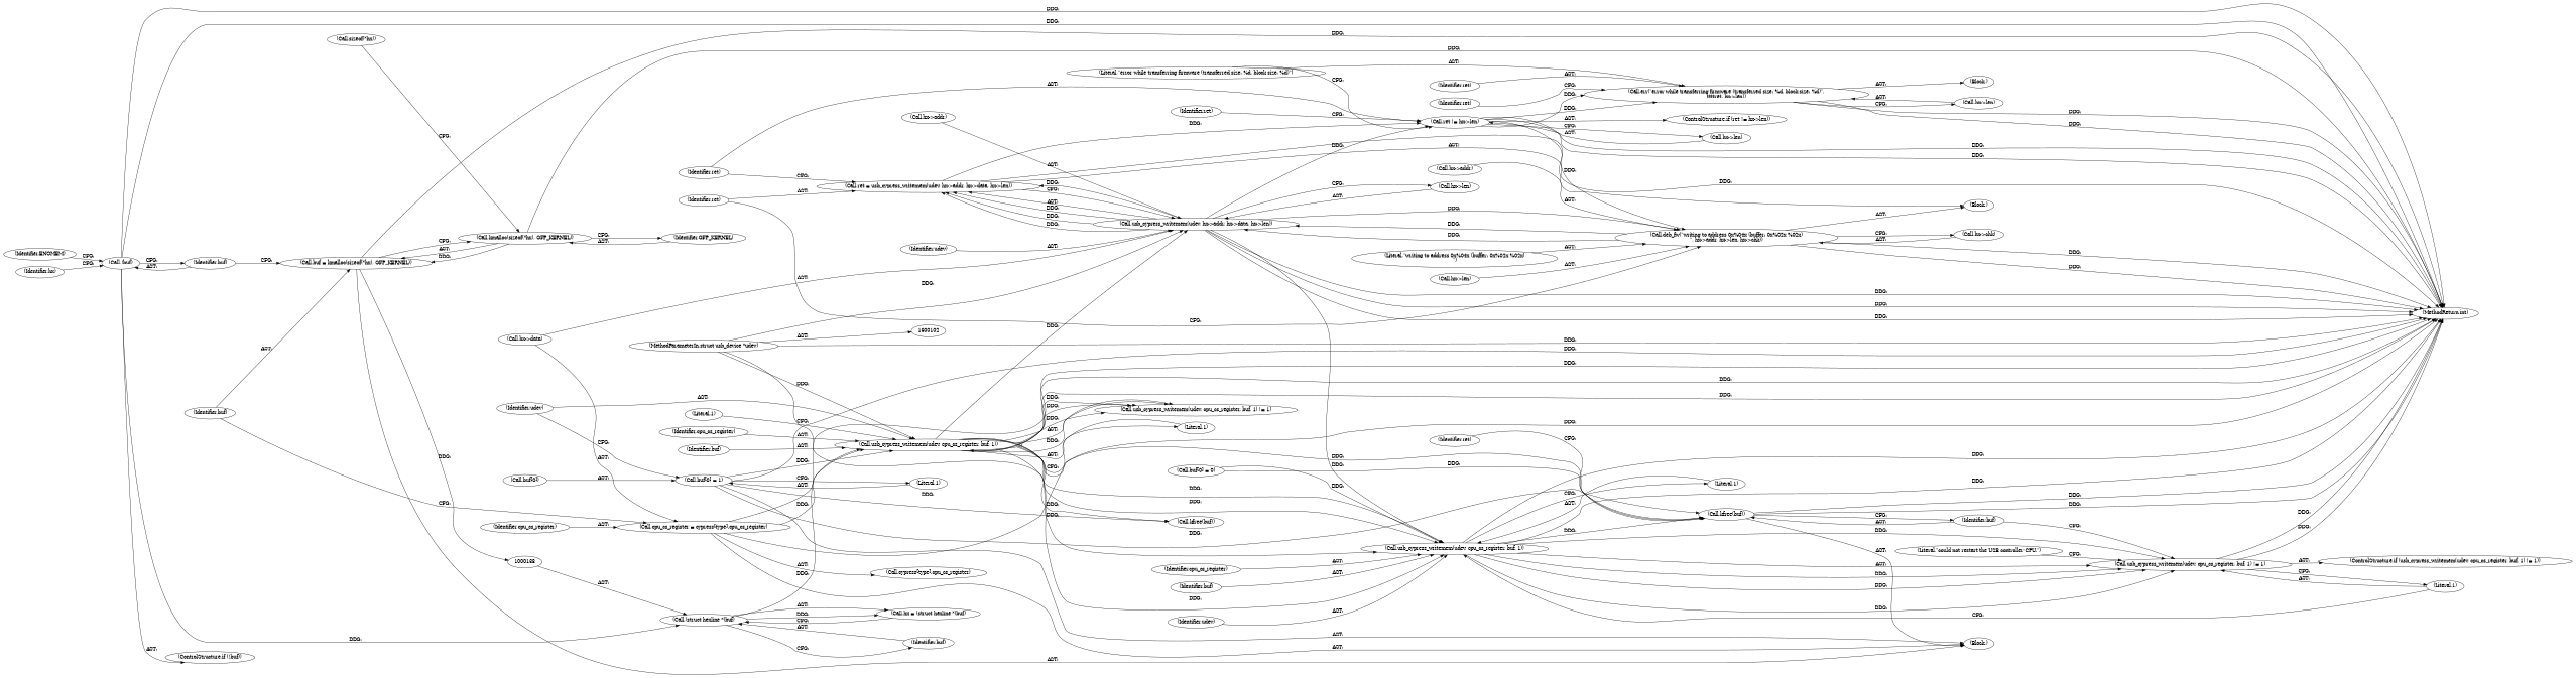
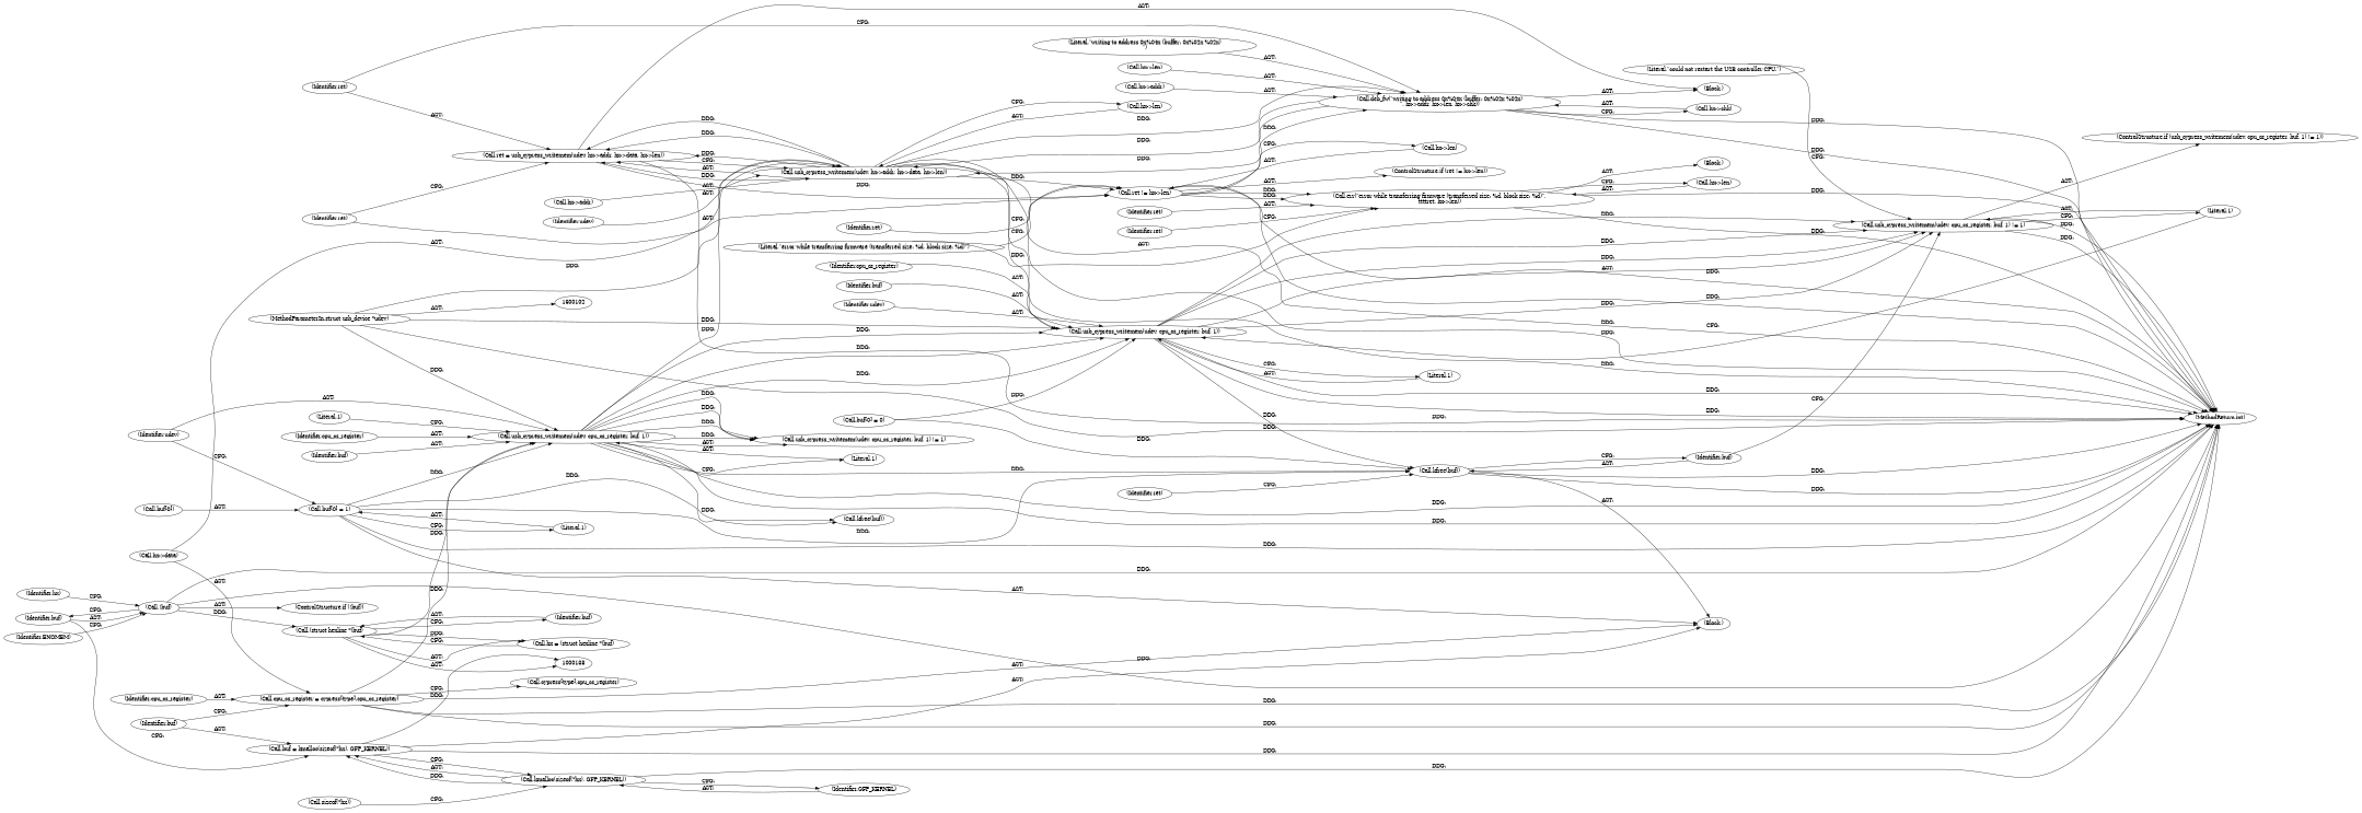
  digraph {
    rankdir=LR
    n1 [label="(Call,ret = usb_cypress_writemem(udev, hx->addr, hx->data, hx->len))"]
    n2 [label="(Call,usb_cypress_writemem(udev, hx->addr, hx->data, hx->len))"]
    n3 [label="(Call,ret != hx->len)"]
    n4 [label="(MethodReturn,int)"]
    n5 [label="(Block,)"]
    n6 [label="(Call,deb_fw(\"writing to address 0x%04x (buffer: 0x%02x %02x)\n\", hx->addr, hx->len, hx->chk))"]
    n7 [label="(Call,usb_cypress_writemem(udev, cpu_cs_register, buf, 1))"]
    n8 [label="(Call,hx->len)"]
    n9 [label="(Call,err(\"error while transferring firmware (transferred size: %d, block size: %d)\",\n\t\t\t\tret, hx->len))"]
    n10 [label="(ControlStructure,if (ret != hx->len))"]
    n11 [label="(Call,hx->len)"]
    n12 [label="(Call,hx->chk)"]
    n13 [label="(Call,kfree(buf))"]
    n14 [label="(Call,usb_cypress_writemem(udev, cpu_cs_register, buf, 1) != 1)"]
    n15 [label="(Literal,1)"]
    n16 [label="(Call,usb_cypress_writemem(udev, cpu_cs_register, buf, 1))"]
    n17 [label="(Literal,1)"]
    n18 [label="(Call,kfree(buf))"]
    n19 [label="(Call,usb_cypress_writemem(udev, cpu_cs_register, buf, 1) != 1)"]
    n20 [label="(Block,)"]
    n21 [label="(Identifier,buf)"]
    n22 [label="(MethodParameterIn,struct usb_device *udev)"]
    n23 [label=1600102]
    n24 [label="(Call,cpu_cs_register = cypress[type].cpu_cs_register)"]
    n25 [label="(Call,cypress[type].cpu_cs_register)"]
    n26 [label="(Call,buf[0] = 1)"]
    n27 [label="(Literal,1)"]
    n28 [label="(Call,(struct hexline *)buf)"]
    n29 [label="(Identifier,buf)"]
    n30 [label="(Call,hx = (struct hexline *)buf)"]
    n31 [label="(Call,!buf)"]
    n32 [label="(Identifier,buf)"]
    n33 [label="(ControlStructure,if (!buf))"]
    n34 [label="(Call,buf = kmalloc(sizeof(*hx), GFP_KERNEL))"]
    n35 [label="(Call,kmalloc(sizeof(*hx), GFP_KERNEL))"]
    1000138
    n37 [label="(Identifier,GFP_KERNEL)"]
    n38 [label="(Block,)"]
    n39 [label="(Call,hx->len)"]
    n40 [label="(Literal,1)"]
    n41 [label="(ControlStructure,if (usb_cypress_writemem(udev, cpu_cs_register, buf, 1) != 1))"]
    n42 [label="(Identifier,ret)"]
    n43 [label="(Identifier,ret)"]
    n44 [label="(Literal,\"could not restart the USB controller CPU.\")"]
    n45 [label="(Identifier,ret)"]
    n46 [label="(Call,hx->addr)"]
    n47 [label="(Call,hx->data)"]
    n48 [label="(Identifier,cpu_cs_register)"]
    n49 [label="(Identifier,cpu_cs_register)"]
    n50 [label="(Identifier,buf)"]
    n51 [label="(Identifier,buf)"]
    n52 [label="(Identifier,ret)"]
    n53 [label="(Call,buf[0])"]
    n54 [label="(Literal,1)"]
    n55 [label="(Identifier,cpu_cs_register)"]
    n56 [label="(Identifier,ENOMEM)"]
    n57 [label="(Identifier,hx)"]
    n58 [label="(Identifier,ret)"]
    n59 [label="(Identifier,ret)"]
    n60 [label="(Identifier,udev)"]
    n61 [label="(Identifier,udev)"]
    n62 [label="(Identifier,buf)"]
    n63 [label="(Literal,\"writing to address 0x%04x (buffer: 0x%02x %02x)\n\")"]
    n64 [label="(Call,sizeof(*hx))"]
    n65 [label="(Call,hx->len)"]
    n66 [label="(Call,hx->addr)"]
    n67 [label="(Identifier,udev)"]
    n68 [label="(Literal,\"error while transferring firmware (transferred size: %d, block size: %d)\")"]
    n69 [label="(Call,buf[0] = 0)"]
    n1 -> n2 [label="CFG: "]
    n1 -> n3 [label="DDG: "]
    n1 -> n4 [label="DDG: "]
    n1 -> n5 [label="AST: "]
    n2 -> n1 [label="AST: "]
    n2 -> n1 [label="DDG: "]
    n2 -> n1 [label="DDG: "]
    n2 -> n1 [label="DDG: "]
    n2 -> n1 [label="DDG: "]
    n2 -> n3 [label="DDG: "]
    n2 -> n4 [label="DDG: "]
    n2 -> n4 [label="DDG: "]
    n2 -> n4 [label="DDG: "]
    n2 -> n6 [label="DDG: "]
    n2 -> n7 [label="DDG: "]
    n2 -> n8 [label="CFG: "]
    n3 -> n4 [label="DDG: "]
    n3 -> n4 [label="DDG: "]
    n3 -> n6 [label="DDG: "]
    n3 -> n9 [label="DDG: "]
    n3 -> n9 [label="DDG: "]
    n3 -> n10 [label="AST: "]
    n3 -> n11 [label="CFG: "]
    n6 -> n2 [label="DDG: "]
    n6 -> n2 [label="DDG: "]
    n6 -> n4 [label="DDG: "]
    n6 -> n4 [label="DDG: "]
    n6 -> n5 [label="AST: "]
    n6 -> n12 [label="CFG: "]
    n7 -> n4 [label="DDG: "]
    n7 -> n4 [label="DDG: "]
    n7 -> n13 [label="DDG: "]
    n7 -> n14 [label="AST: "]
    n7 -> n14 [label="DDG: "]
    n7 -> n14 [label="DDG: "]
    n7 -> n14 [label="DDG: "]
    n7 -> n14 [label="DDG: "]
    n7 -> n15 [label="CFG: "]
    n8 -> n2 [label="AST: "]
    n9 -> n4 [label="DDG: "]
    n9 -> n4 [label="DDG: "]
    n9 -> n38 [label="AST: "]
    n9 -> n39 [label="CFG: "]
    n11 -> n3 [label="AST: "]
    n12 -> n6 [label="AST: "]
    n13 -> n4 [label="DDG: "]
    n13 -> n4 [label="DDG: "]
    n13 -> n20 [label="AST: "]
    n13 -> n21 [label="CFG: "]
    n14 -> n4 [label="DDG: "]
    n14 -> n4 [label="DDG: "]
    n14 -> n40 [label="CFG: "]
    n14 -> n41 [label="AST: "]
    n15 -> n7 [label="AST: "]
    n16 -> n2 [label="DDG: "]
    n16 -> n4 [label="DDG: "]
    n16 -> n4 [label="DDG: "]
    n16 -> n7 [label="DDG: "]
    n16 -> n7 [label="DDG: "]
    n16 -> n7 [label="DDG: "]
    n16 -> n13 [label="DDG: "]
    n16 -> n17 [label="CFG: "]
    n16 -> n18 [label="DDG: "]
    n16 -> n19 [label="AST: "]
    n16 -> n19 [label="DDG: "]
    n16 -> n19 [label="DDG: "]
    n16 -> n19 [label="DDG: "]
    n16 -> n19 [label="DDG: "]
    n17 -> n16 [label="AST: "]
    n21 -> n13 [label="AST: "]
    n21 -> n14 [label="CFG: "]
    n22 -> n2 [label="DDG: "]
    n22 -> n4 [label="DDG: "]
    n22 -> n7 [label="DDG: "]
    n22 -> n16 [label="DDG: "]
    n22 -> n23 [label="AST: "]
    n24 -> n4 [label="DDG: "]
    n24 -> n4 [label="DDG: "]
    n24 -> n16 [label="DDG: "]
    n24 -> n20 [label="AST: "]
-   n24 -> n25 [label="AST: "]
+   n24 -> n25 [label="CFG: "]
    n26 -> n4 [label="DDG: "]
    n26 -> n13 [label="DDG: "]
    n26 -> n16 [label="DDG: "]
    n26 -> n18 [label="DDG: "]
    n26 -> n20 [label="AST: "]
    n26 -> n27 [label="CFG: "]
    n27 -> n26 [label="AST: "]
    n28 -> n16 [label="DDG: "]
    n28 -> n29 [label="CFG: "]
    n28 -> n30 [label="AST: "]
    n28 -> n30 [label="DDG: "]
    n29 -> n28 [label="AST: "]
    n30 -> n28 [label="CFG: "]
    n31 -> n4 [label="DDG: "]
    n31 -> n4 [label="DDG: "]
    n31 -> n28 [label="DDG: "]
    n31 -> n32 [label="CFG: "]
    n31 -> n33 [label="AST: "]
    n32 -> n31 [label="AST: "]
    n32 -> n34 [label="CFG: "]
    n34 -> n4 [label="DDG: "]
    n34 -> n20 [label="AST: "]
    n34 -> n35 [label="CFG: "]
    n34 -> 1000138 [label="DDG: "]
    n35 -> n4 [label="DDG: "]
    n35 -> n34 [label="AST: "]
    n35 -> n34 [label="DDG: "]
    n35 -> n37 [label="CFG: "]
-   1000138 -> n28 [label="AST: "]
+   n28 -> 1000138 [label="AST: "]
    n37 -> n35 [label="AST: "]
    n39 -> n9 [label="AST: "]
    n40 -> n7 [label="CFG: "]
    n40 -> n14 [label="AST: "]
    n42 -> n9 [label="AST: "]
    n43 -> n3 [label="CFG: "]
    n44 -> n14 [label="CFG: "]
    n45 -> n1 [label="AST: "]
    n45 -> n6 [label="CFG: "]
    n46 -> n2 [label="AST: "]
    n47 -> n2 [label="AST: "]
    n47 -> n24 [label="AST: "]
    n48 -> n24 [label="AST: "]
    n49 -> n7 [label="AST: "]
    n50 -> n24 [label="CFG: "]
    n50 -> n34 [label="AST: "]
    n51 -> n7 [label="AST: "]
    n52 -> n13 [label="CFG: "]
    n53 -> n26 [label="AST: "]
    n54 -> n16 [label="CFG: "]
    n55 -> n16 [label="AST: "]
    n56 -> n31 [label="CFG: "]
    n57 -> n31 [label="CFG: "]
    n58 -> n9 [label="CFG: "]
    n59 -> n1 [label="CFG: "]
    n59 -> n3 [label="AST: "]
    n60 -> n7 [label="AST: "]
    n61 -> n2 [label="AST: "]
    n62 -> n16 [label="AST: "]
    n63 -> n6 [label="AST: "]
    n64 -> n35 [label="CFG: "]
    n65 -> n6 [label="AST: "]
    n66 -> n6 [label="AST: "]
    n67 -> n16 [label="AST: "]
    n67 -> n26 [label="CFG: "]
    n68 -> n3 [label="CFG: "]
    n68 -> n9 [label="AST: "]
    n69 -> n7 [label="DDG: "]
    n69 -> n13 [label="DDG: "]
  }
